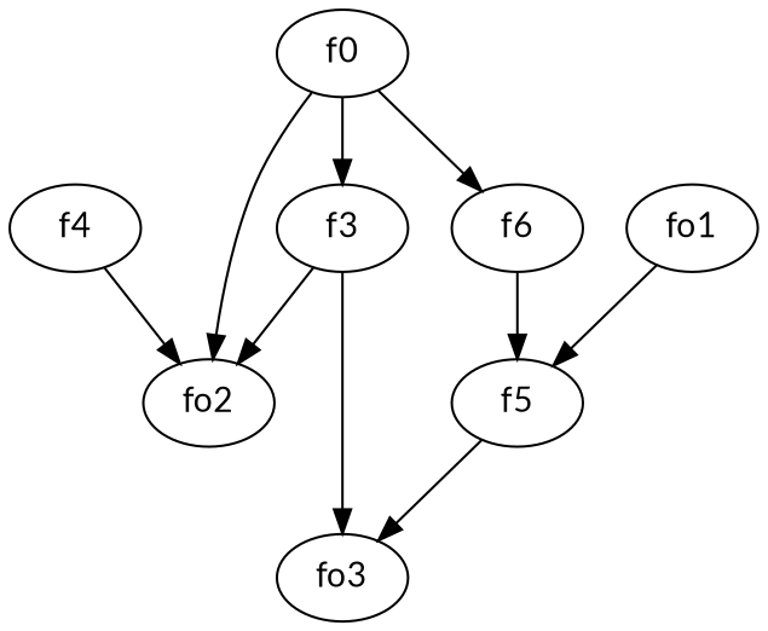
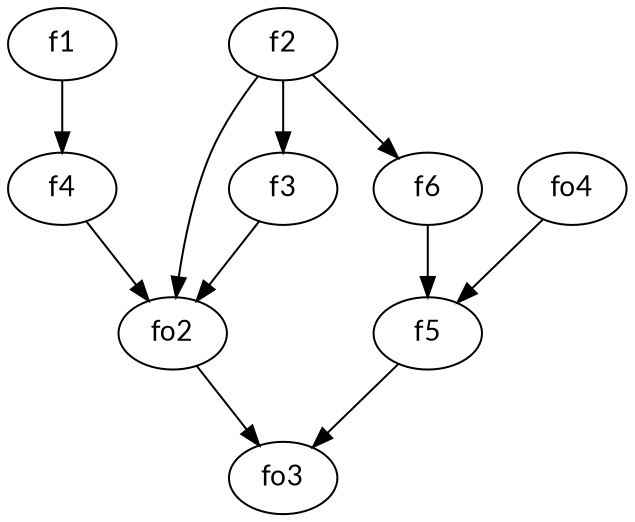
  strict digraph {
    fontname=Lato
    node [fontname=Lato]
    edge [fontname=Lato weight=2]
+   f1
    f4
    fo2
-   f2 [label=f0]
+   f2
    f6
    f3
    f5
    fo3
-   fo1
+   fo1 [label=fo4]
+   f1 -> f4
    f4 -> fo2
-   f3 -> fo3
+   fo2 -> fo3
    f2 -> fo2
    f2 -> f6
    f2 -> f3
    f6 -> f5
    f3 -> fo2
    f5 -> fo3
    fo1 -> f5
  }
